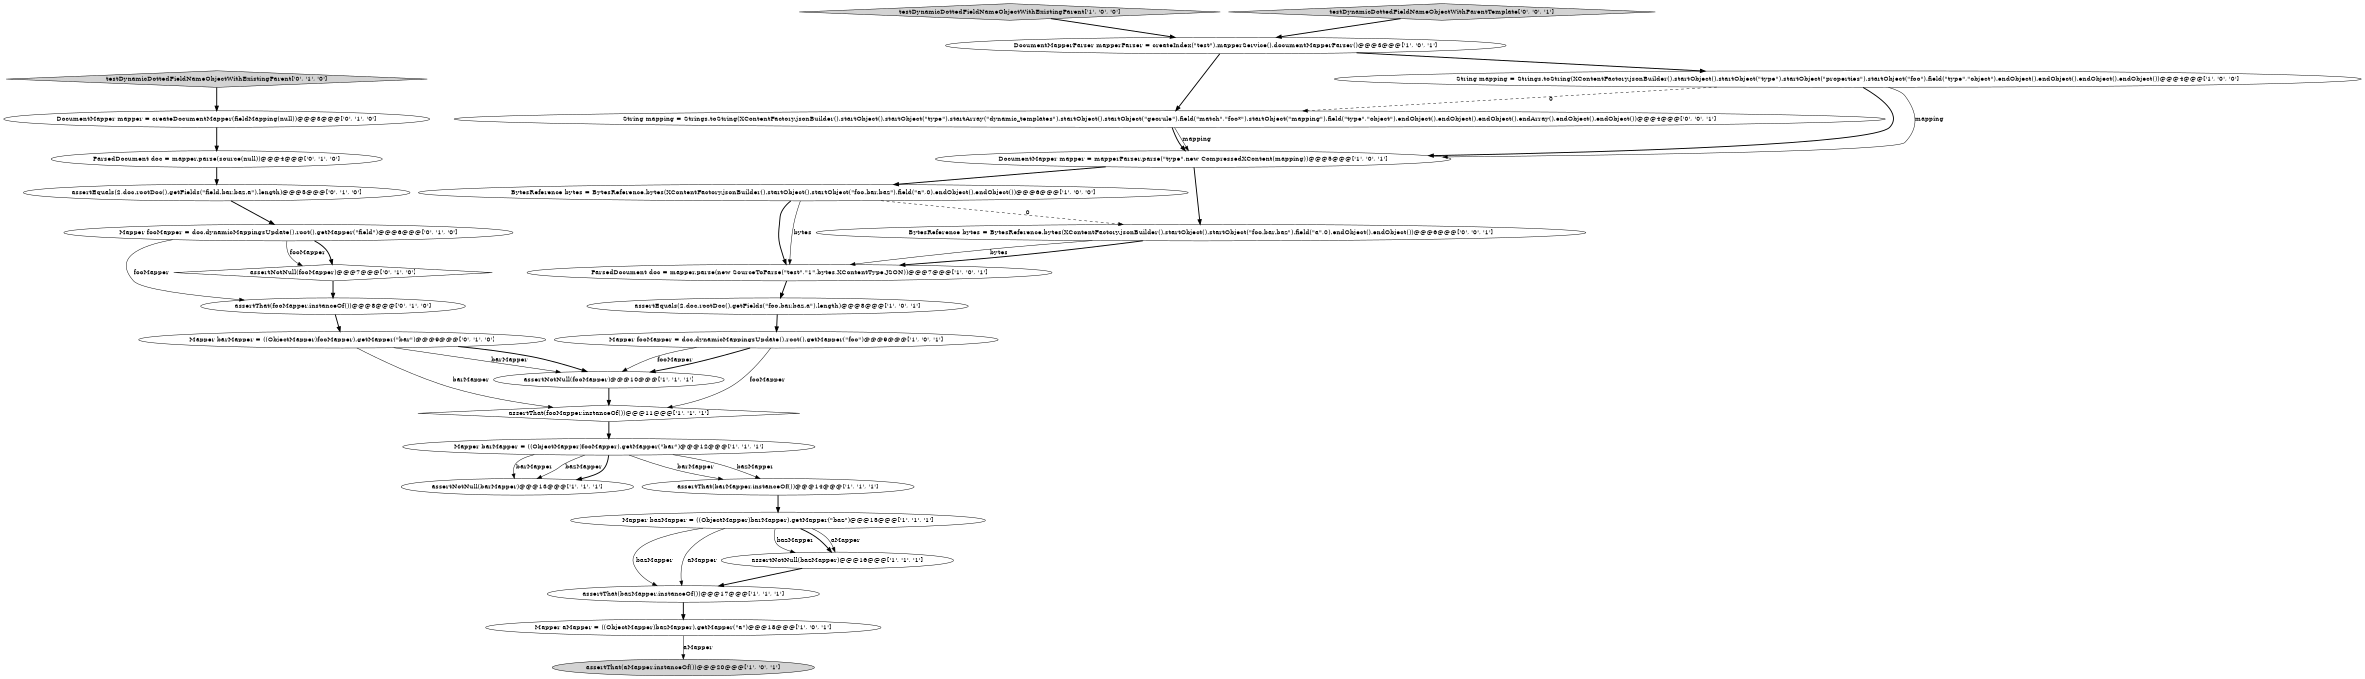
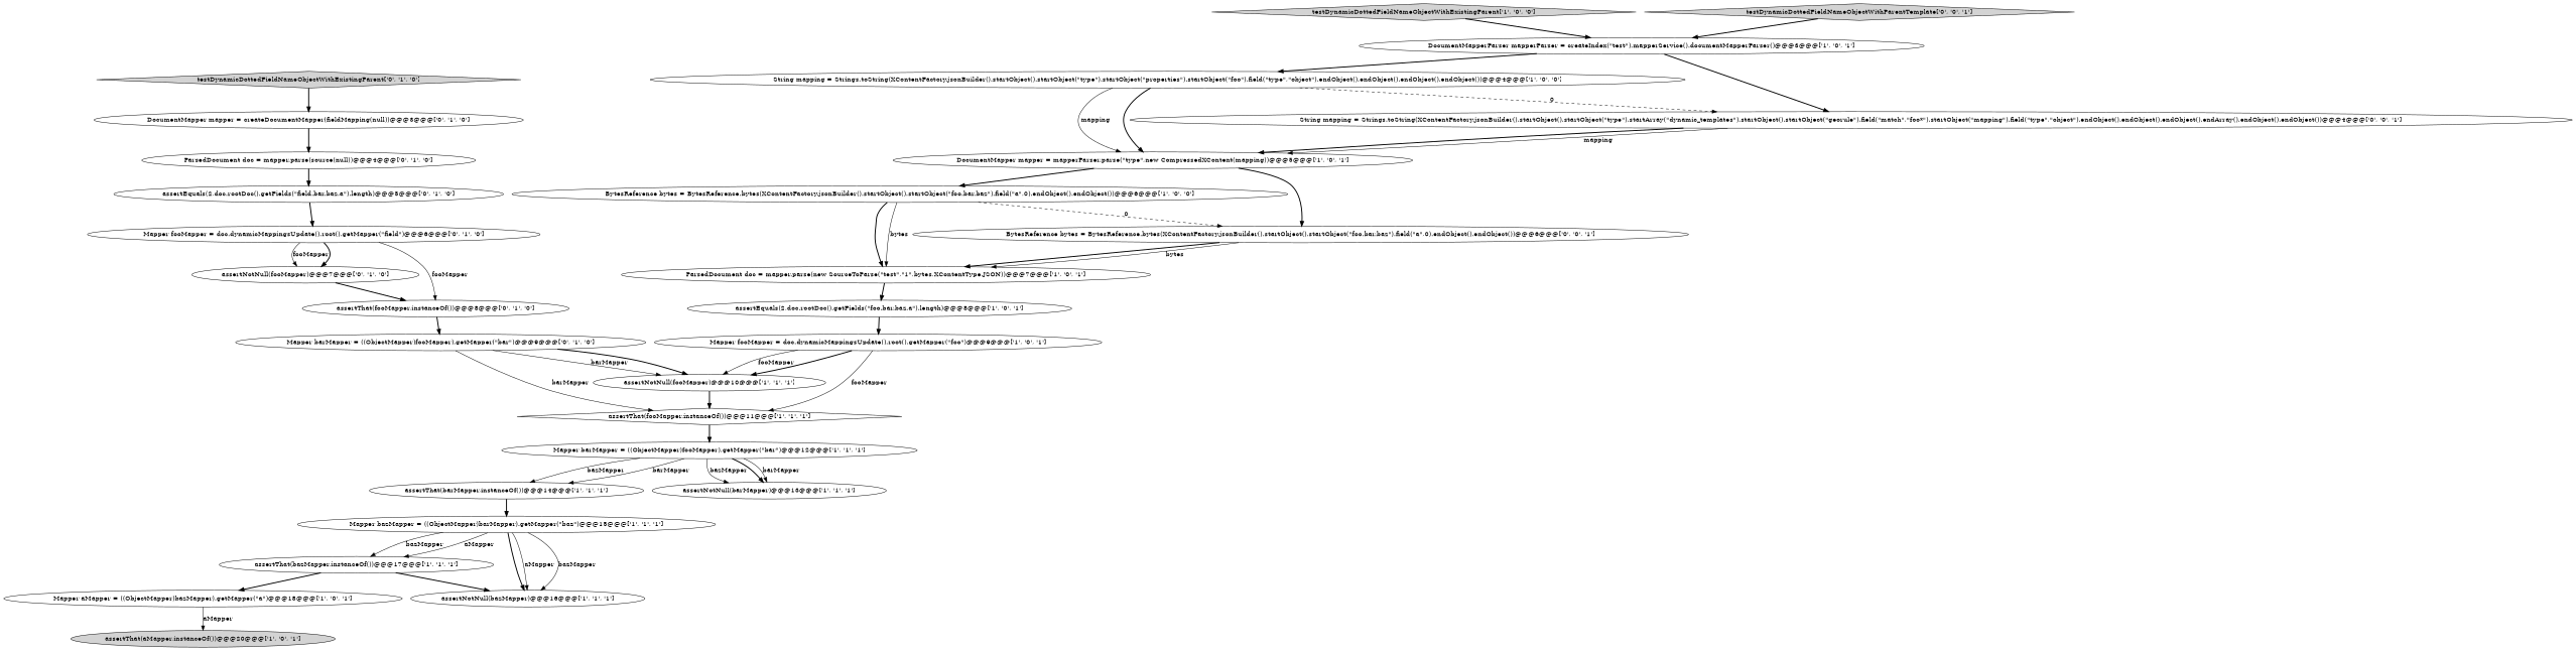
  digraph {
    node [fillcolor=white shape=ellipse style=filled]
    edge [style=bold]
    n1 [fillcolor=lightgray label="assertThat(aMapper,instanceOf())@@@20@@@['1', '0', '1']"]
    n2 [label="BytesReference bytes = BytesReference.bytes(XContentFactory.jsonBuilder().startObject().startObject(\"foo.bar.baz\").field(\"a\",0).endObject().endObject())@@@6@@@['1', '0', '0']"]
    n3 [label="BytesReference bytes = BytesReference.bytes(XContentFactory.jsonBuilder().startObject().startObject(\"foo.bar.baz\").field(\"a\",0).endObject().endObject())@@@6@@@['0', '0', '1']"]
    n4 [label="ParsedDocument doc = mapper.parse(new SourceToParse(\"test\",\"1\",bytes,XContentType.JSON))@@@7@@@['1', '0', '1']"]
    n5 [label="assertEquals(2,doc.rootDoc().getFields(\"foo.bar.baz.a\").length)@@@8@@@['1', '0', '1']"]
-   n6 [label="assertNotNull(fooMapper)@@@7@@@['0', '1', '0']" shape=diamond]
+   n6 [label="assertNotNull(fooMapper)@@@7@@@['0', '1', '0']"]
    n7 [label="assertThat(fooMapper,instanceOf())@@@8@@@['0', '1', '0']"]
    n8 [label="Mapper barMapper = ((ObjectMapper)fooMapper).getMapper(\"bar\")@@@9@@@['0', '1', '0']"]
    n9 [label="DocumentMapper mapper = mapperParser.parse(\"type\",new CompressedXContent(mapping))@@@5@@@['1', '0', '1']"]
    n10 [label="assertThat(fooMapper,instanceOf())@@@11@@@['1', '1', '1']" shape=diamond]
    n11 [label="Mapper barMapper = ((ObjectMapper)fooMapper).getMapper(\"bar\")@@@12@@@['1', '1', '1']"]
    n12 [label="assertNotNull(barMapper)@@@13@@@['1', '1', '1']"]
    n13 [label="assertThat(barMapper,instanceOf())@@@14@@@['1', '1', '1']"]
    n14 [label="assertEquals(2,doc.rootDoc().getFields(\"field.bar.baz.a\").length)@@@5@@@['0', '1', '0']"]
    n15 [label="Mapper fooMapper = doc.dynamicMappingsUpdate().root().getMapper(\"field\")@@@6@@@['0', '1', '0']"]
    n16 [label="assertThat(bazMapper,instanceOf())@@@17@@@['1', '1', '1']"]
    n17 [label="Mapper aMapper = ((ObjectMapper)bazMapper).getMapper(\"a\")@@@18@@@['1', '0', '1']"]
    n18 [label="assertNotNull(bazMapper)@@@16@@@['1', '1', '1']"]
    n19 [label="DocumentMapper mapper = createDocumentMapper(fieldMapping(null))@@@3@@@['0', '1', '0']"]
    n20 [label="ParsedDocument doc = mapper.parse(source(null))@@@4@@@['0', '1', '0']"]
    n21 [label="Mapper bazMapper = ((ObjectMapper)barMapper).getMapper(\"baz\")@@@15@@@['1', '1', '1']"]
    n22 [label="assertNotNull(fooMapper)@@@10@@@['1', '1', '1']"]
    n23 [label="Mapper fooMapper = doc.dynamicMappingsUpdate().root().getMapper(\"foo\")@@@9@@@['1', '0', '1']"]
    n24 [fillcolor=lightgray label="testDynamicDottedFieldNameObjectWithExistingParent['1', '0', '0']" shape=diamond]
    n25 [label="DocumentMapperParser mapperParser = createIndex(\"test\").mapperService().documentMapperParser()@@@3@@@['1', '0', '1']"]
    n26 [label="String mapping = Strings.toString(XContentFactory.jsonBuilder().startObject().startObject(\"type\").startObject(\"properties\").startObject(\"foo\").field(\"type\",\"object\").endObject().endObject().endObject().endObject())@@@4@@@['1', '0', '0']"]
    n27 [label="String mapping = Strings.toString(XContentFactory.jsonBuilder().startObject().startObject(\"type\").startArray(\"dynamic_templates\").startObject().startObject(\"georule\").field(\"match\",\"foo*\").startObject(\"mapping\").field(\"type\",\"object\").endObject().endObject().endObject().endArray().endObject().endObject())@@@4@@@['0', '0', '1']"]
    n28 [fillcolor=lightgray label="testDynamicDottedFieldNameObjectWithExistingParent['0', '1', '0']" shape=diamond]
    n29 [fillcolor=lightgray label="testDynamicDottedFieldNameObjectWithParentTemplate['0', '0', '1']" shape=diamond]
    n2 -> n3 [label=0 style=dashed]
    n2 -> n4
    n2 -> n4 [label=bytes style=solid]
    n3 -> n4
    n3 -> n4 [label=bytes style=solid]
    n4 -> n5
    n5 -> n23
    n6 -> n7
    n7 -> n8
    n8 -> n10 [label=barMapper style=solid]
    n8 -> n22 [label=barMapper style=solid]
    n8 -> n22
    n9 -> n2
    n9 -> n3
    n10 -> n11
    n11 -> n12 [label=bazMapper style=solid]
    n11 -> n12
    n11 -> n12 [label=barMapper style=solid]
    n11 -> n13 [label=bazMapper style=solid]
    n11 -> n13 [label=barMapper style=solid]
    n13 -> n21
    n14 -> n15
    n15 -> n6 [label=fooMapper style=solid]
    n15 -> n6
    n15 -> n7 [label=fooMapper style=solid]
    n16 -> n17
    n17 -> n1 [label=aMapper style=solid]
-   n18 -> n16
+   n16 -> n18
    n19 -> n20
    n20 -> n14
    n21 -> n16 [label=bazMapper style=solid]
    n21 -> n16 [label=aMapper style=solid]
    n21 -> n18
    n21 -> n18 [label=aMapper style=solid]
    n21 -> n18 [label=bazMapper style=solid]
    n22 -> n10
    n23 -> n10 [label=fooMapper style=solid]
    n23 -> n22 [label=fooMapper style=solid]
    n23 -> n22
    n24 -> n25
    n25 -> n26
    n25 -> n27
    n26 -> n9 [label=mapping style=solid]
    n26 -> n9
    n26 -> n27 [label=0 style=dashed]
    n27 -> n9
    n27 -> n9 [label=mapping style=solid]
    n28 -> n19
    n29 -> n25
  }
